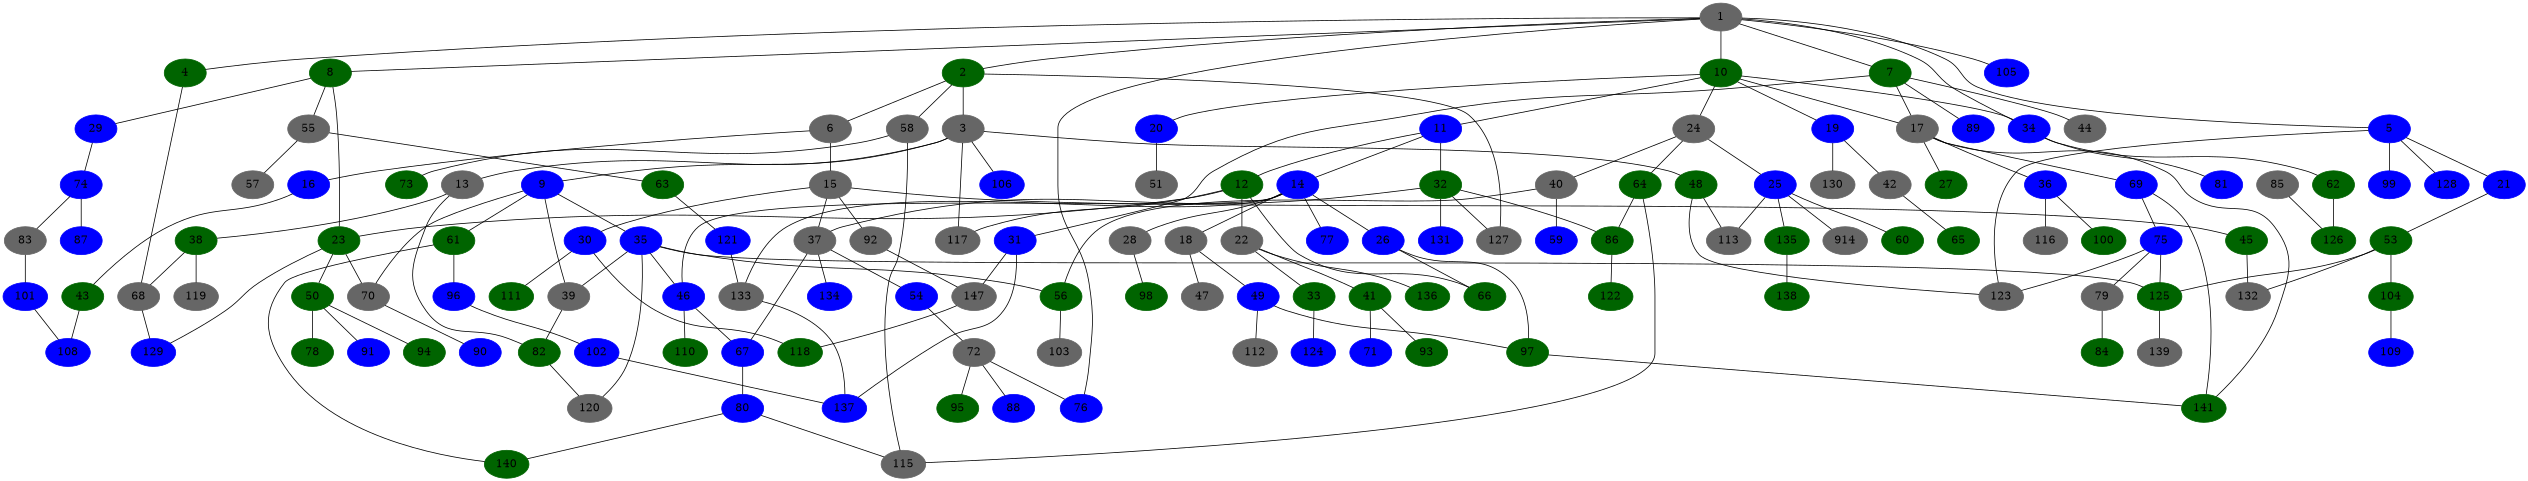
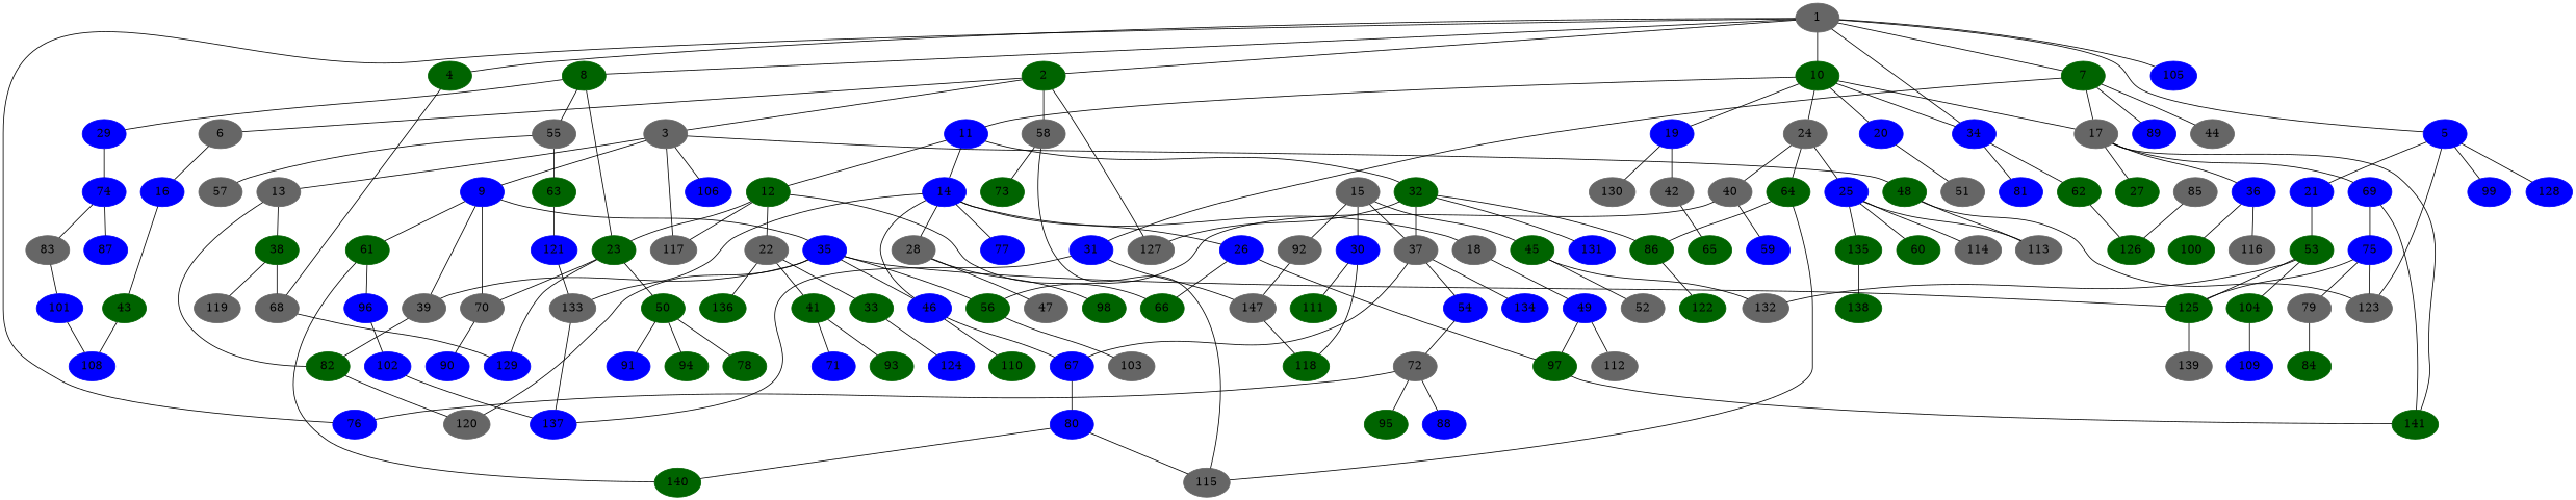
  graph {
    node [color=blue style=filled]
    1 [color=gray40]
    2 [color=darkgreen]
    4 [color=darkgreen]
    5
    7 [color=darkgreen]
    8 [color=darkgreen]
    10 [color=darkgreen]
    34
    76
    105
    3 [color=gray40]
    6 [color=gray40]
    58 [color=gray40]
    127 [color=gray40]
    68 [color=gray40]
    21
    99
    123 [color=gray40]
    128
    17 [color=gray40]
    31
    44 [color=gray40]
    89
    23 [color=darkgreen]
    29
    55 [color=gray40]
    11
    19
    20
    24 [color=gray40]
    62 [color=darkgreen]
    81
    9
    13 [color=gray40]
    48 [color=darkgreen]
    106
    117 [color=gray40]
    15 [color=gray40]
    16
    73 [color=darkgreen]
    115 [color=gray40]
    35
    39 [color=gray40]
    61 [color=darkgreen]
    70 [color=gray40]
    38 [color=darkgreen]
    82 [color=darkgreen]
    113 [color=gray40]
    85 [color=gray40]
    126 [color=darkgreen]
    129
    53 [color=darkgreen]
    30
    37 [color=gray40]
    45 [color=darkgreen]
    92 [color=gray40]
    43 [color=darkgreen]
    27 [color=darkgreen]
    36
    69
    141 [color=darkgreen]
    n62 [color=gray40 label=147]
    137
    50 [color=darkgreen]
    74
    57 [color=gray40]
    63 [color=darkgreen]
    46
    56 [color=darkgreen]
    120 [color=gray40]
    125 [color=darkgreen]
    96
    140 [color=darkgreen]
    90
    12 [color=darkgreen]
    14
    32 [color=darkgreen]
    42 [color=gray40]
    130 [color=gray40]
    51 [color=gray40]
    25
    40 [color=gray40]
    64 [color=darkgreen]
    22 [color=gray40]
    66 [color=darkgreen]
    18 [color=gray40]
    26
    28 [color=gray40]
    77
    133 [color=gray40]
    86 [color=darkgreen]
    131
    33 [color=darkgreen]
    41 [color=darkgreen]
    136 [color=darkgreen]
    119 [color=gray40]
    49
    97 [color=darkgreen]
    47 [color=gray40]
    98 [color=darkgreen]
    67
    110 [color=darkgreen]
    111 [color=darkgreen]
    118 [color=darkgreen]
    54
    134
+   52 [color=gray40]
    132 [color=gray40]
    108
    100 [color=darkgreen]
    116 [color=gray40]
    75
    112 [color=gray40]
    65 [color=darkgreen]
    104 [color=darkgreen]
    124
    71
    93 [color=darkgreen]
    78 [color=darkgreen]
    91
    94 [color=darkgreen]
    60 [color=darkgreen]
-   114 [color=gray40 label=914]
+   114 [color=gray40]
    135 [color=darkgreen]
    59
    138 [color=darkgreen]
    83 [color=gray40]
    87
    122 [color=darkgreen]
    103 [color=gray40]
    139 [color=gray40]
    72 [color=gray40]
    80
    109
    88
    95 [color=darkgreen]
    121
    102
    79 [color=gray40]
    101
    84 [color=darkgreen]
    1 -- 2
    1 -- 4
    1 -- 5
    1 -- 7
    1 -- 8
    1 -- 10
    1 -- 34
    1 -- 76
    1 -- 105
    2 -- 3
    2 -- 6
    2 -- 58
    2 -- 127
    4 -- 68
    5 -- 21
    5 -- 99
    5 -- 123
    5 -- 128
    7 -- 17
    7 -- 31
    7 -- 44
    7 -- 89
    8 -- 23
    8 -- 29
    8 -- 55
    10 -- 34
    10 -- 17
    10 -- 11
    10 -- 19
    10 -- 20
    10 -- 24
    34 -- 62
    34 -- 81
    3 -- 9
    3 -- 13
    3 -- 48
    3 -- 106
    3 -- 117
-   6 -- 15
    6 -- 16
    58 -- 73
    58 -- 115
    68 -- 129
    21 -- 53
    17 -- 27
    17 -- 36
    17 -- 69
    17 -- 141
    31 -- n62
    31 -- 137
    23 -- 70
    23 -- 129
    23 -- 50
    29 -- 74
    55 -- 57
    55 -- 63
    11 -- 12
    11 -- 14
    11 -- 32
    19 -- 42
    19 -- 130
    20 -- 51
    24 -- 25
    24 -- 40
    24 -- 64
    62 -- 126
    9 -- 35
    9 -- 39
    9 -- 61
    9 -- 70
    13 -- 38
    13 -- 82
    48 -- 123
    48 -- 113
    15 -- 30
    15 -- 37
    15 -- 45
    15 -- 92
    16 -- 43
    35 -- 39
    35 -- 46
    35 -- 56
    35 -- 120
    35 -- 125
    39 -- 82
    61 -- 96
    61 -- 140
    70 -- 90
    38 -- 68
    38 -- 119
    82 -- 120
    85 -- 126
    53 -- 125
    53 -- 132
    53 -- 104
    30 -- 111
    30 -- 118
    37 -- 67
    37 -- 54
    37 -- 134
+   45 -- 52
    45 -- 132
    92 -- n62
    43 -- 108
    36 -- 100
    36 -- 116
    69 -- 141
    69 -- 75
    n62 -- 118
    50 -- 78
    50 -- 91
    50 -- 94
    74 -- 83
    74 -- 87
    63 -- 121
    46 -- 67
    46 -- 110
    56 -- 103
    125 -- 139
    96 -- 102
    12 -- 23
    12 -- 117
    12 -- 22
    12 -- 66
    14 -- 46
    14 -- 18
    14 -- 26
    14 -- 28
    14 -- 77
    14 -- 133
    32 -- 127
    32 -- 37
    32 -- 86
    32 -- 131
    42 -- 65
    25 -- 113
    25 -- 60
    25 -- 114
    25 -- 135
    40 -- 56
    40 -- 59
    64 -- 115
    64 -- 86
    22 -- 33
    22 -- 41
    22 -- 136
    18 -- 49
    26 -- 66
    26 -- 97
-   18 -- 47
+   28 -- 47
    28 -- 98
    133 -- 137
    86 -- 122
    33 -- 124
    41 -- 71
    41 -- 93
    49 -- 97
    49 -- 112
    97 -- 141
    67 -- 80
    54 -- 72
    75 -- 123
    75 -- 125
    75 -- 79
    104 -- 109
    135 -- 138
    83 -- 101
    72 -- 76
    72 -- 88
    72 -- 95
    80 -- 115
    80 -- 140
    121 -- 133
    102 -- 137
    79 -- 84
    101 -- 108
  }
